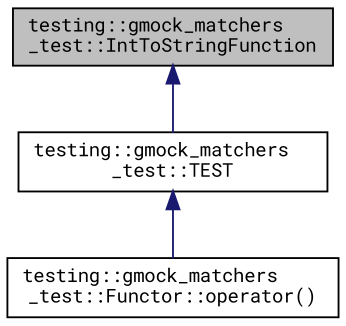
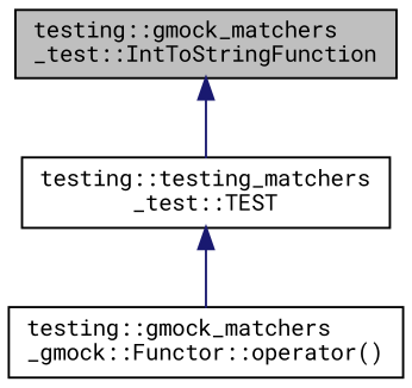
  digraph {
    fontname="Roboto Mono"
    rankdir=TB
    node [color=black fillcolor=white fontname="Roboto Mono" fontsize=10 shape=record style=filled]
    edge [color=midnightblue dir=back fontname="Roboto Mono" fontsize=10 labelfontname=Helvetica labelfontsize=10 style=solid]
    n1 [fillcolor=grey75 fontcolor=black height=0.2 label="testing::gmock_matchers\l_test::IntToStringFunction" width=0.4]
-   n2 [height=0.2 label="testing::gmock_matchers\l_test::TEST" width=0.4]
-   n3 [height=0.2 label="testing::gmock_matchers\l_test::Functor::operator()" width=0.4]
+   n2 [height=0.2 label="testing::testing_matchers\l_test::TEST" width=0.4]
+   n3 [height=0.2 label="testing::gmock_matchers\l_gmock::Functor::operator()" width=0.4]
    n1 -> n2
    n2 -> n3
  }
